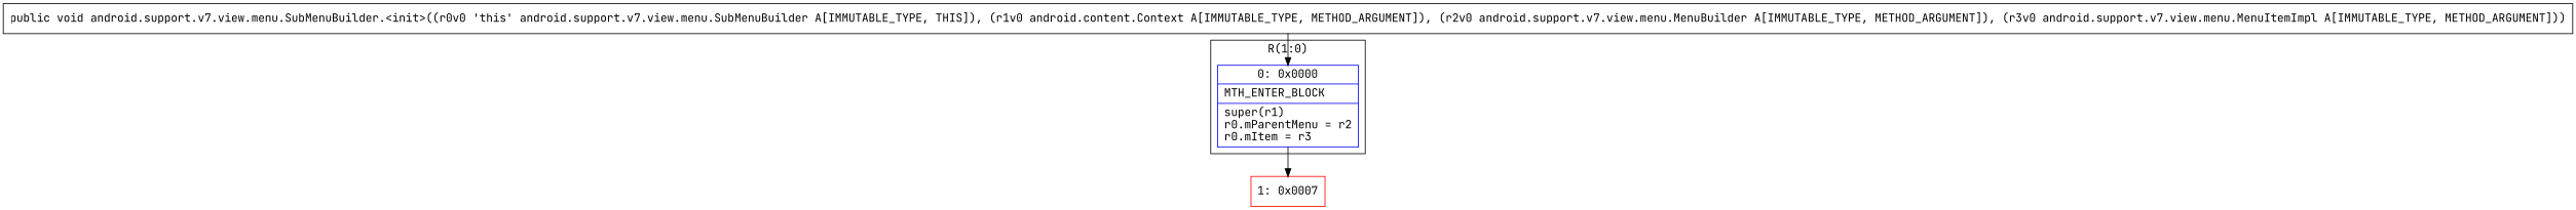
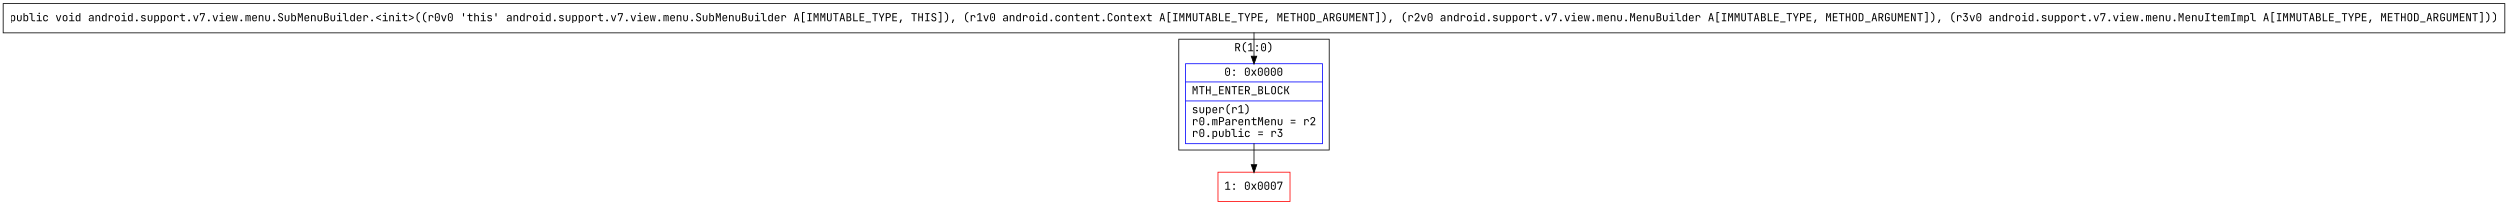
  digraph {
    fontname="JetBrains Mono"
    node [shape=record fontname="JetBrains Mono"]
    edge [fontname="JetBrains Mono"]
-   n1 [color=blue label="{0\:\ 0x0000|MTH_ENTER_BLOCK\l|super(r1)\lr0.mParentMenu = r2\lr0.mItem = r3\l}"]
+   n1 [color=blue label="{0\:\ 0x0000|MTH_ENTER_BLOCK\l|super(r1)\lr0.mParentMenu = r2\lr0.public = r3\l}"]
    n2 [color=red label="{1\:\ 0x0007}"]
    n3 [label="{public void android.support.v7.view.menu.SubMenuBuilder.\<init\>((r0v0 'this' android.support.v7.view.menu.SubMenuBuilder A[IMMUTABLE_TYPE, THIS]), (r1v0 android.content.Context A[IMMUTABLE_TYPE, METHOD_ARGUMENT]), (r2v0 android.support.v7.view.menu.MenuBuilder A[IMMUTABLE_TYPE, METHOD_ARGUMENT]), (r3v0 android.support.v7.view.menu.MenuItemImpl A[IMMUTABLE_TYPE, METHOD_ARGUMENT])) }"]
    subgraph cluster_1 {
      label="R(1:0)"
      n1
    }
    n1 -> n2
    n3 -> n1
  }
